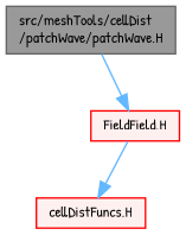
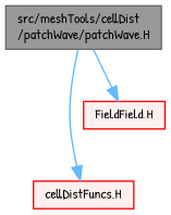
  digraph {
    fontname="Patrick Hand"
    node [color=red fillcolor="#FFF0F0" fontname="Patrick Hand" fontsize=10 shape=box style=filled]
    edge [color=steelblue1 fontname="Patrick Hand" fontsize=10 labelfontname=Helvetica labelfontsize=10 style=solid]
    n1 [color=gray40 fillcolor=grey60 fontcolor=black height=0.2 label="src/meshTools/cellDist\l/patchWave/patchWave.H" width=0.4]
    n2 [height=0.2 label="cellDistFuncs.H" width=0.4]
    n3 [height=0.2 label="FieldField.H" width=0.4]
-   n3 -> n2
+   n1 -> n2
    n1 -> n3
  }
